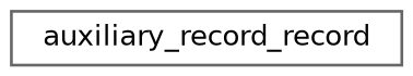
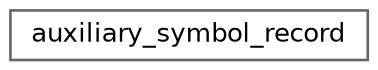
  digraph {
    rankdir=LR
-   n1 [color=grey40 fillcolor=white fontname=Helvetica fontsize=10 height=0.2 label=auxiliary_record_record shape=box style=filled width=0.4]
+   n1 [color=grey40 fillcolor=white fontname=Helvetica fontsize=10 height=0.2 label=auxiliary_symbol_record shape=box style=filled width=0.4]
  }
